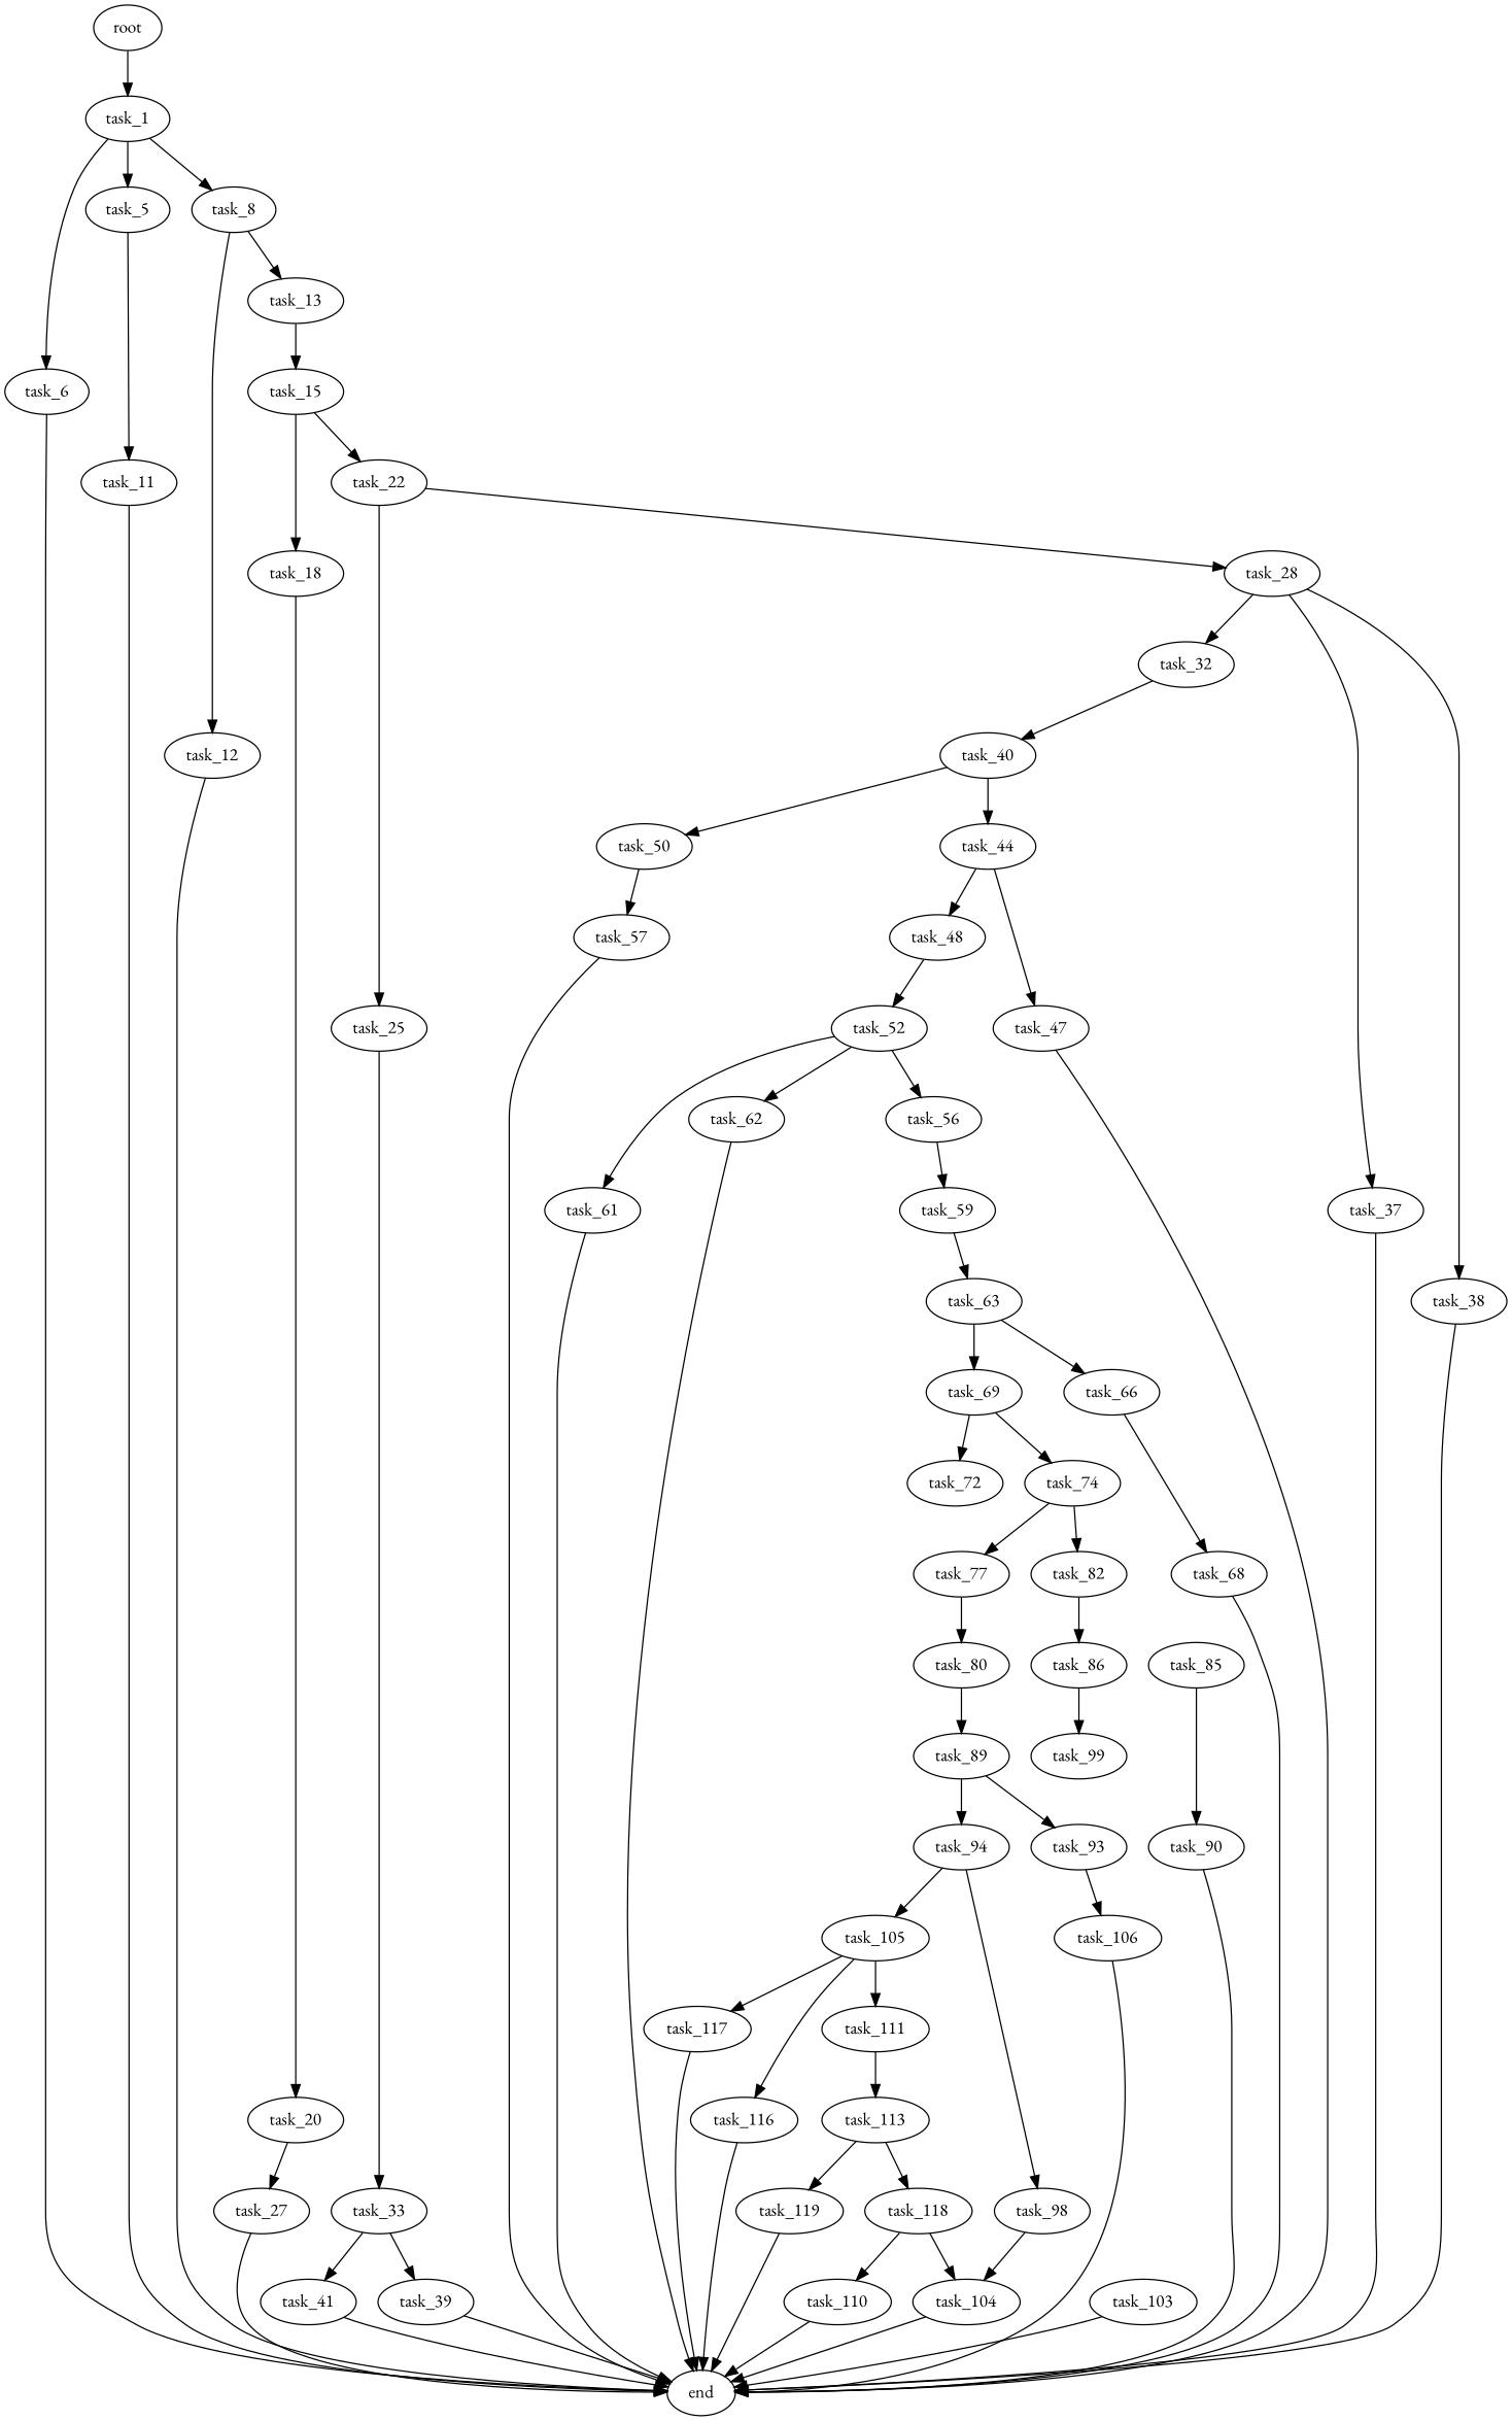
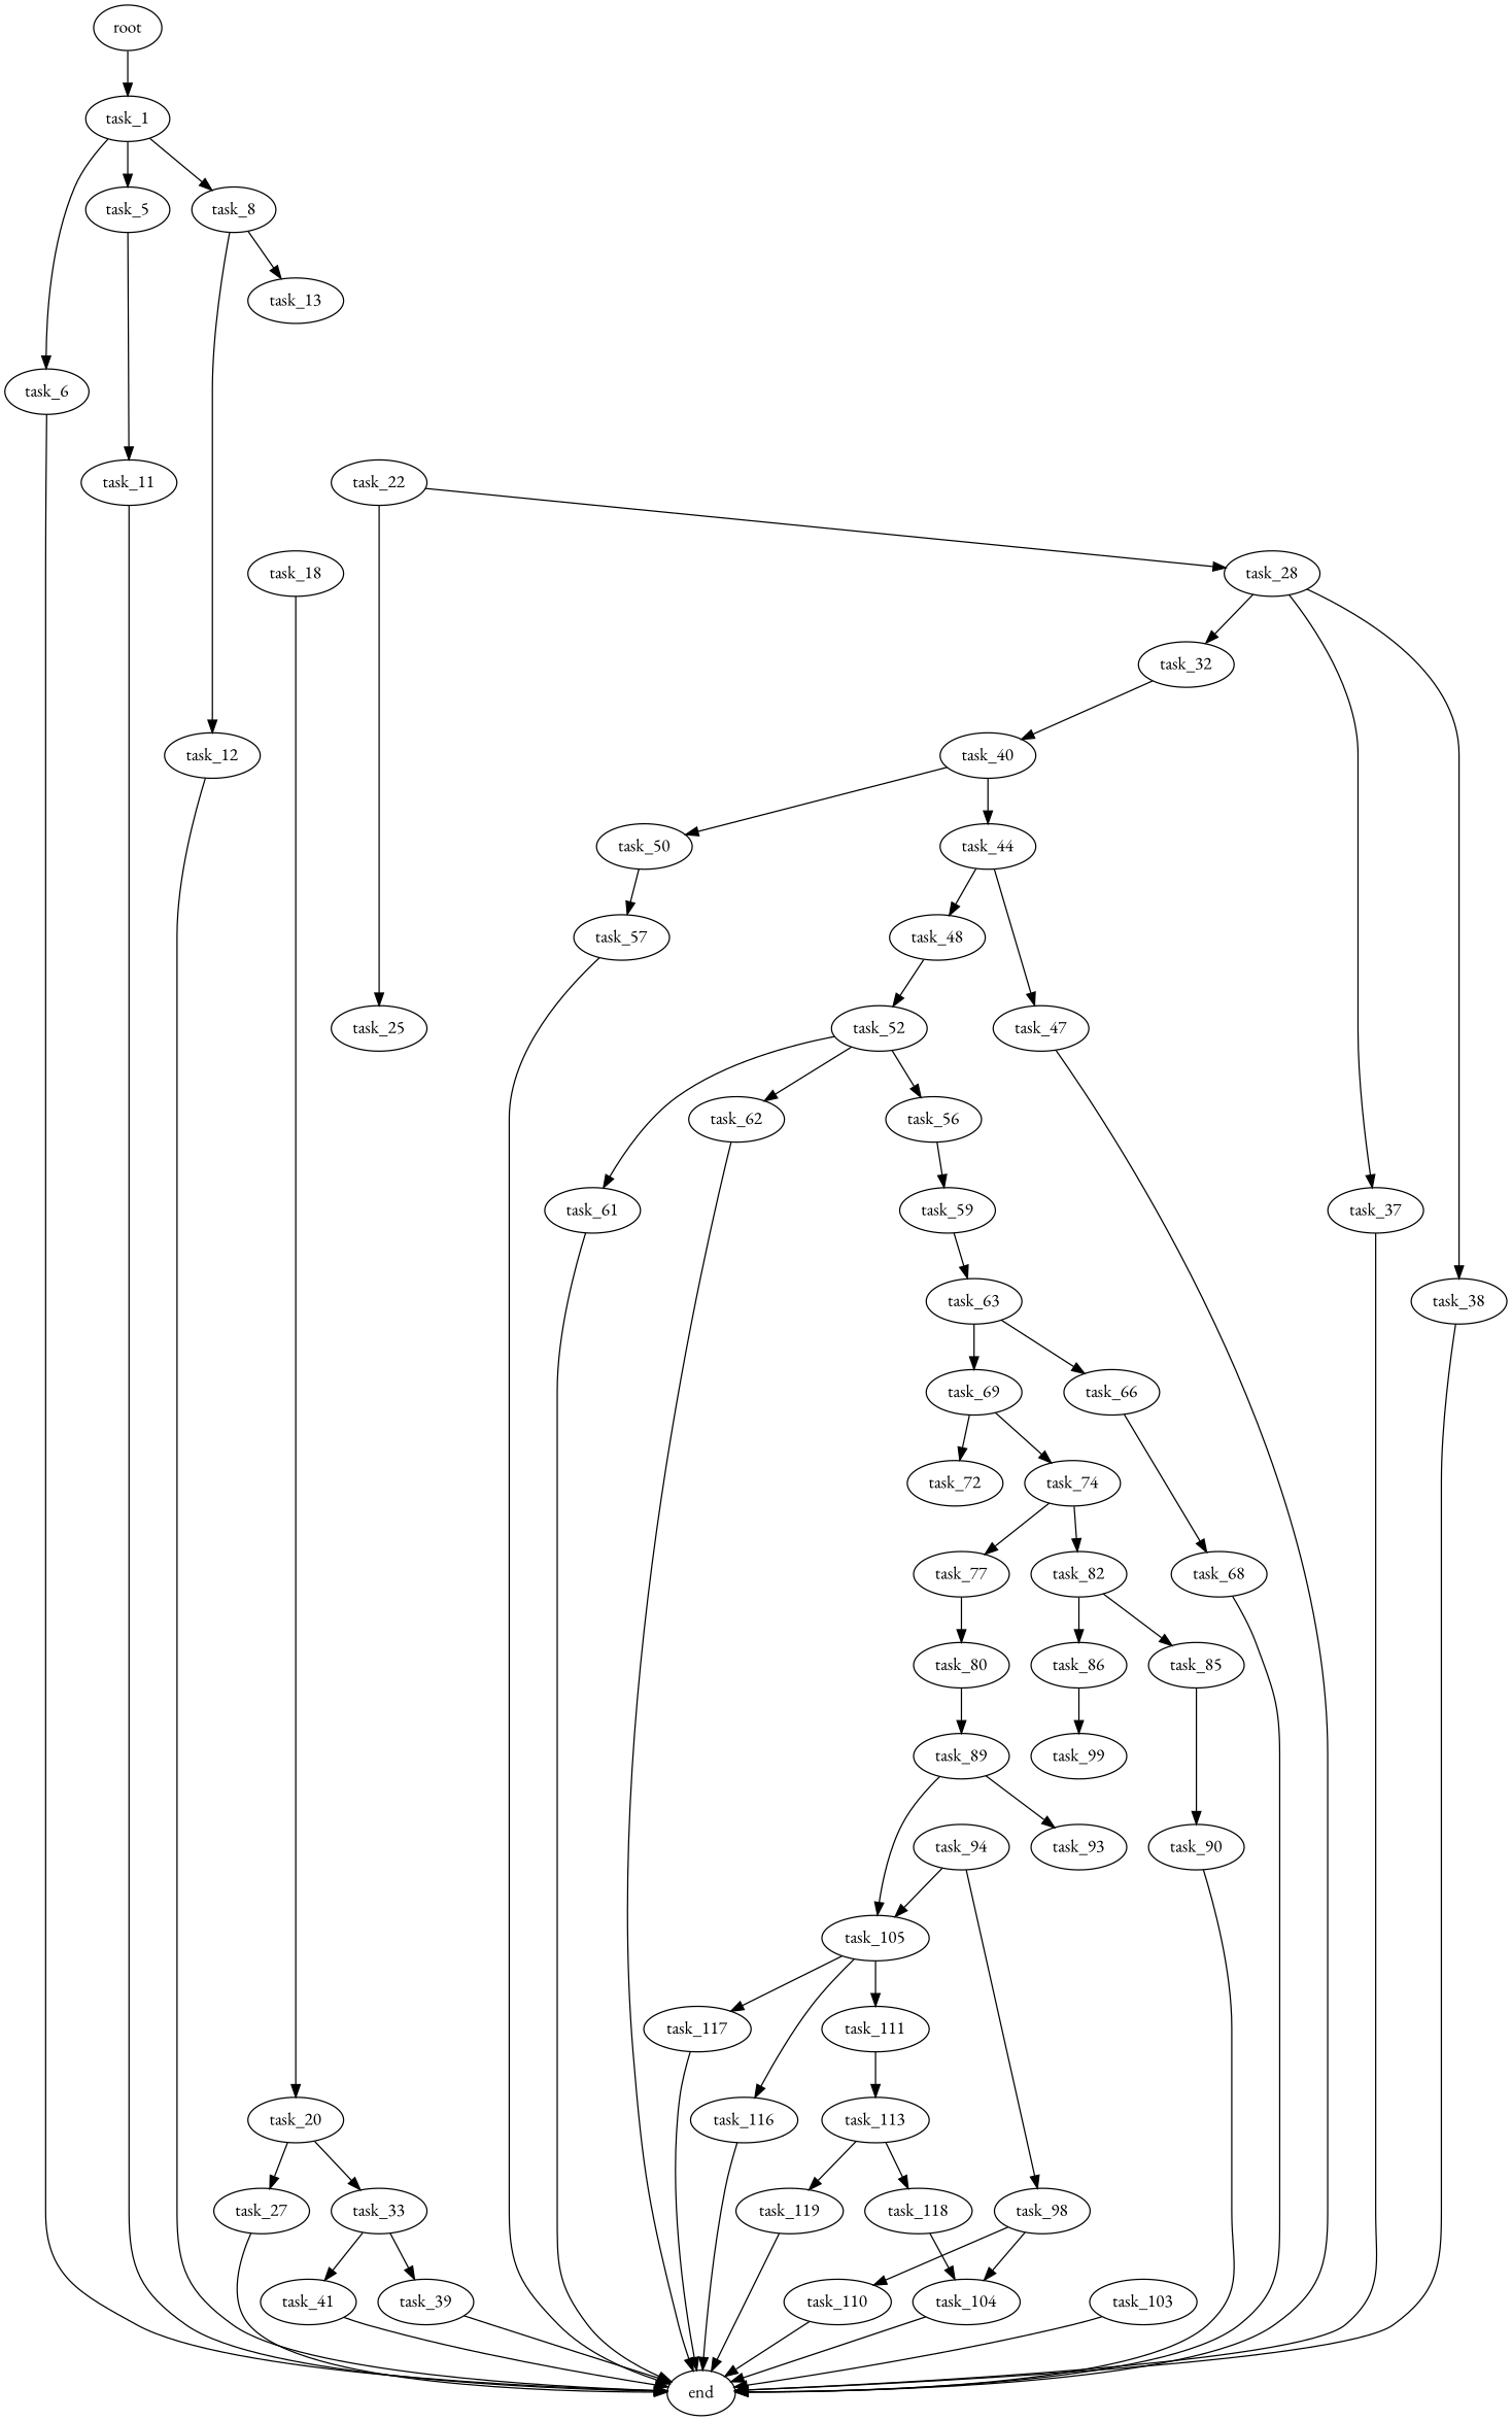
  digraph {
    fontname="EB Garamond"
    node [fontname="EB Garamond"]
    edge [fontname="EB Garamond"]
    root
    task_1
    task_5
    task_6
    task_8
    task_11
    end
    task_12
    task_13
-   task_15
    task_18
    task_22
    task_20
    task_25
    task_28
    task_27
    task_33
    task_32
    task_37
    task_38
    task_39
    task_41
    task_40
    task_44
    task_50
    task_47
    task_48
    task_57
    task_52
    task_56
    task_61
    task_62
    task_59
    task_63
    task_66
    task_69
    task_68
    task_72
    task_74
    task_77
    task_82
    task_80
    task_85
    task_86
    task_89
    task_90
    task_99
    task_93
    task_94
-   task_106
    task_98
    task_105
    task_103
    task_104
    task_110
    task_111
    task_116
    task_117
    task_113
    task_118
    task_119
    root -> task_1
    task_1 -> task_5
    task_1 -> task_6
    task_1 -> task_8
    task_5 -> task_11
    task_6 -> end
    task_8 -> task_12
    task_8 -> task_13
    task_11 -> end
    task_12 -> end
-   task_13 -> task_15
-   task_15 -> task_18
-   task_15 -> task_22
    task_18 -> task_20
    task_22 -> task_25
    task_22 -> task_28
    task_20 -> task_27
-   task_25 -> task_33
+   task_20 -> task_33
    task_28 -> task_32
    task_28 -> task_37
    task_28 -> task_38
    task_27 -> end
    task_33 -> task_39
    task_33 -> task_41
    task_32 -> task_40
    task_37 -> end
    task_38 -> end
    task_39 -> end
    task_41 -> end
    task_40 -> task_44
    task_40 -> task_50
    task_44 -> task_47
    task_44 -> task_48
    task_50 -> task_57
    task_47 -> end
    task_48 -> task_52
    task_57 -> end
    task_52 -> task_56
    task_52 -> task_61
    task_52 -> task_62
    task_56 -> task_59
    task_61 -> end
    task_62 -> end
    task_59 -> task_63
    task_63 -> task_66
    task_63 -> task_69
    task_66 -> task_68
    task_69 -> task_72
    task_69 -> task_74
    task_68 -> end
    task_74 -> task_77
    task_74 -> task_82
    task_77 -> task_80
+   task_82 -> task_85
    task_82 -> task_86
    task_80 -> task_89
    task_85 -> task_90
    task_86 -> task_99
    task_89 -> task_93
-   task_89 -> task_94
+   task_89 -> task_105
    task_90 -> end
-   task_93 -> task_106
    task_94 -> task_98
    task_94 -> task_105
-   task_106 -> end
    task_98 -> task_104
-   task_118 -> task_110
+   task_98 -> task_110
    task_105 -> task_111
    task_105 -> task_116
    task_105 -> task_117
    task_103 -> end
    task_104 -> end
    task_110 -> end
    task_111 -> task_113
    task_116 -> end
    task_117 -> end
    task_113 -> task_118
    task_113 -> task_119
    task_118 -> task_104
    task_119 -> end
  }
